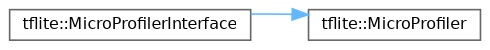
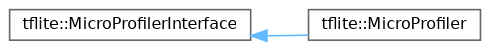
  digraph {
    rankdir=LR
    node [color=grey40 fillcolor=white fontname=Helvetica fontsize=10 shape=box style=filled]
    n1 [height=0.2 label="tflite::MicroProfilerInterface" width=0.4]
    n2 [height=0.2 label="tflite::MicroProfiler" width=0.4]
-   n2 -> n1 [color=steelblue1 dir=back fontname=Helvetica fontsize=10 labelfontname=Helvetica labelfontsize=10 style=solid]
+   n1 -> n2 [color=steelblue1 dir=back fontname=Helvetica fontsize=10 labelfontname=Helvetica labelfontsize=10 style=solid]
  }
